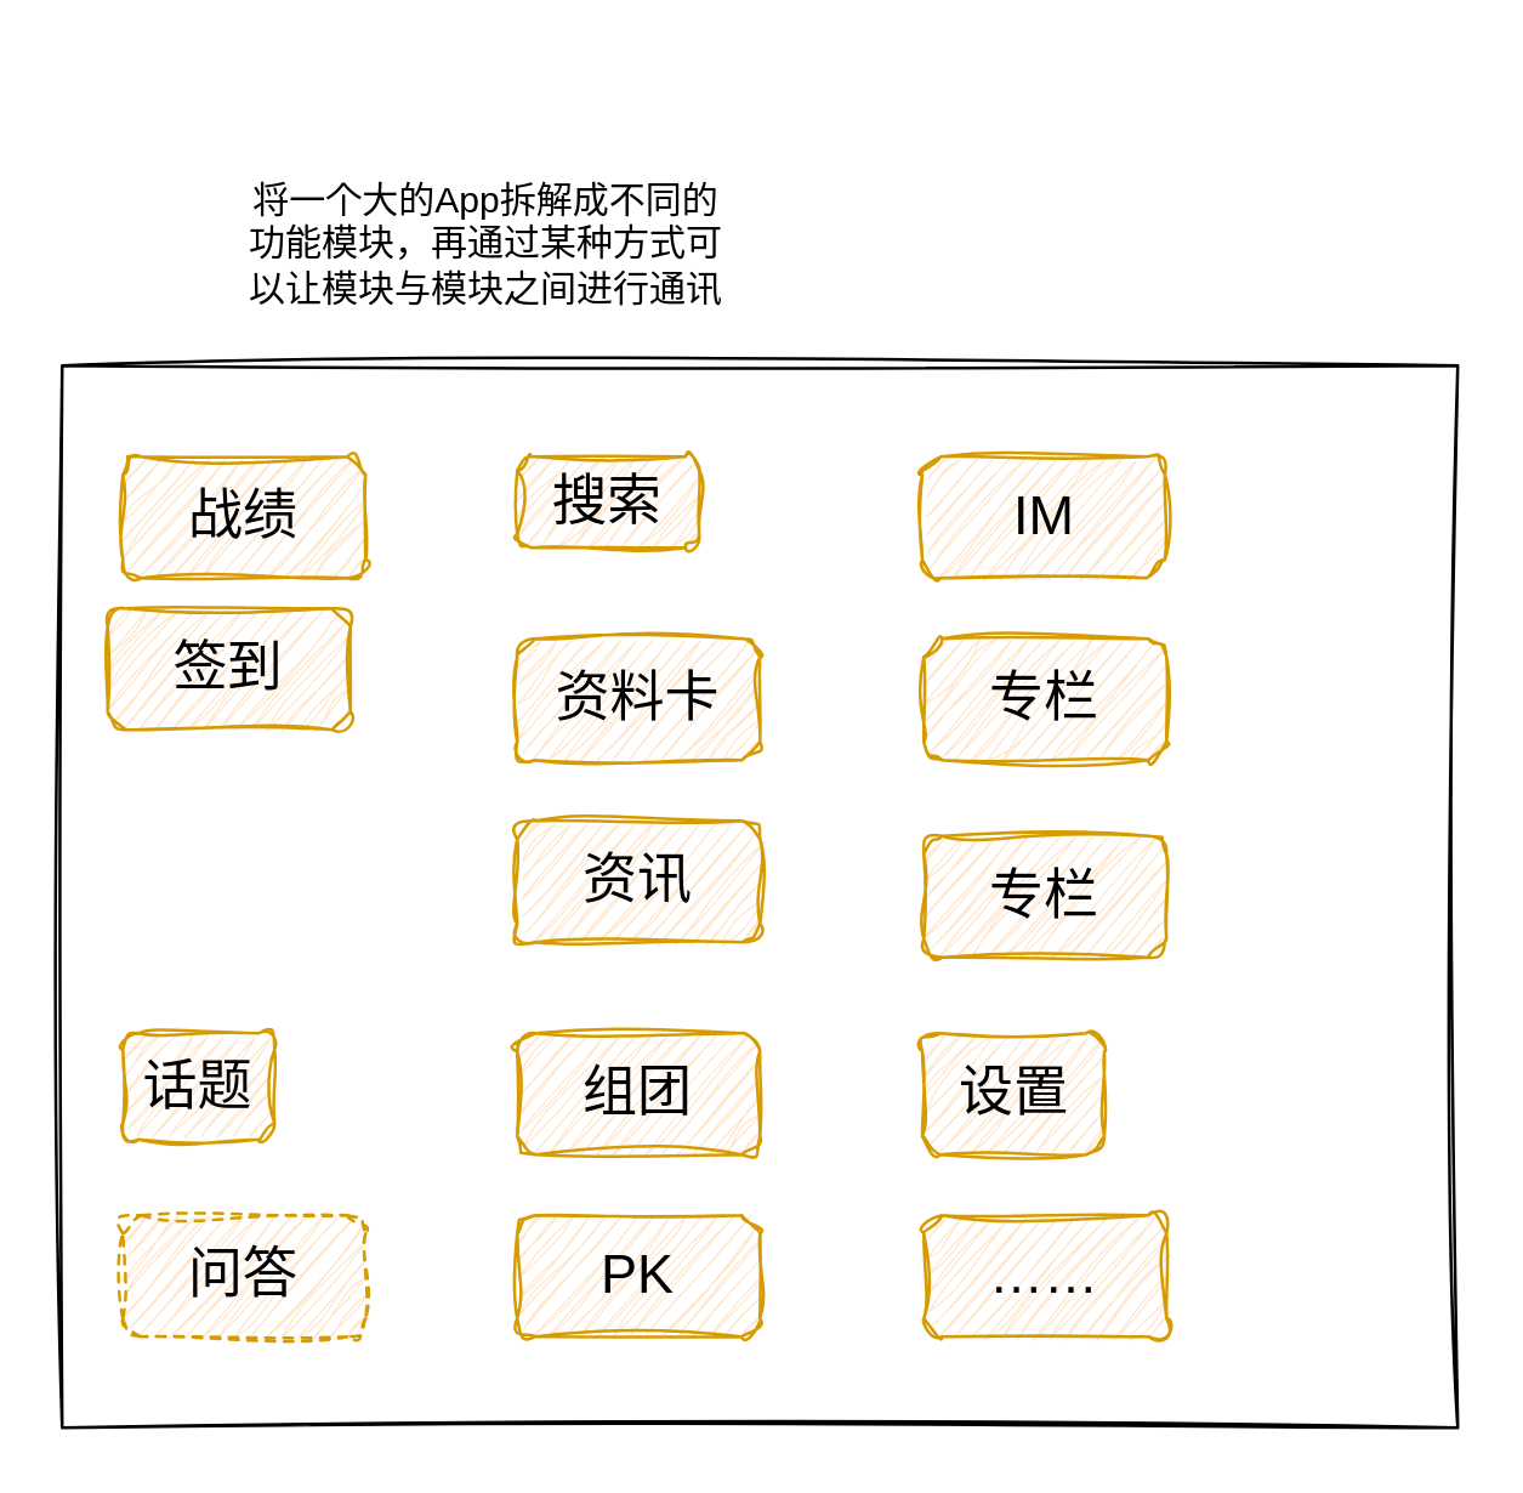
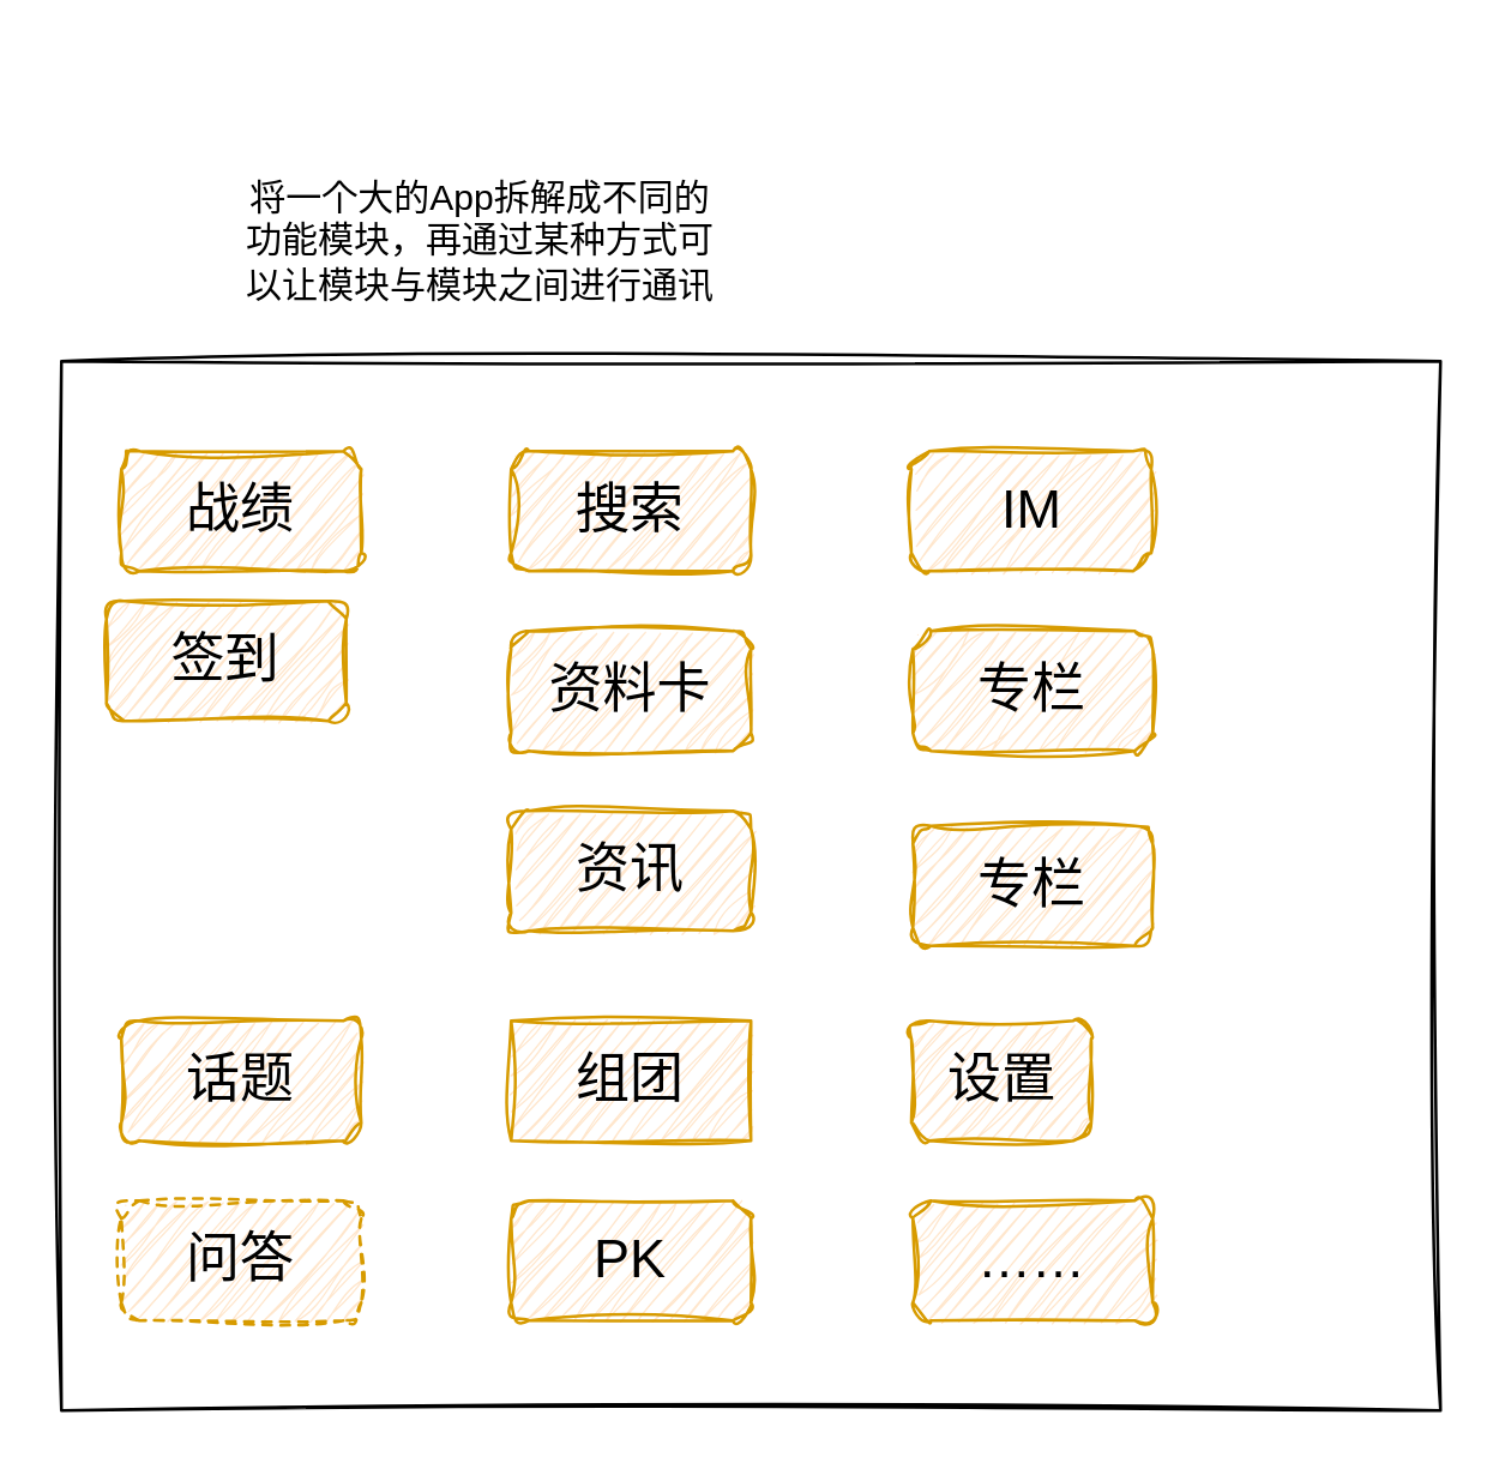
  <mxCell id="0" />
  <mxCell id="1" parent="0" />
  <mxCell id="2" value="" style="rounded=0;whiteSpace=wrap;html=1;sketch=1;curveFitting=1;jiggle=2;" vertex="1" parent="1"><mxGeometry x="20" y="120" width="460" height="350" as="geometry" /></mxCell>
  <mxCell id="3" value="&lt;font style=&quot;font-size: 18px;&quot;&gt;战绩&lt;/font&gt;" style="rounded=1;whiteSpace=wrap;html=1;fillColor=#ffe6cc;strokeColor=#d79b00;sketch=1;curveFitting=1;jiggle=2;" vertex="1" parent="1"><mxGeometry x="40" y="150" width="80" height="40" as="geometry" /></mxCell>
  <mxCell id="4" value="&lt;font style=&quot;font-size: 18px;&quot;&gt;签到&lt;/font&gt;" style="rounded=1;whiteSpace=wrap;html=1;fillColor=#ffe6cc;strokeColor=#d79b00;sketch=1;curveFitting=1;jiggle=2;" vertex="1" parent="1"><mxGeometry x="35" y="200" width="80" height="40" as="geometry" /></mxCell>
- <mxCell id="5" value="&lt;font style=&quot;font-size: 18px;&quot;&gt;话题&lt;/font&gt;" style="rounded=1;whiteSpace=wrap;html=1;fillColor=#ffe6cc;strokeColor=#d79b00;sketch=1;curveFitting=1;jiggle=2;" vertex="1" parent="1"><mxGeometry x="40" y="340" width="50" height="35" as="geometry" /></mxCell>
+ <mxCell id="5" value="&lt;font style=&quot;font-size: 18px;&quot;&gt;话题&lt;/font&gt;" style="rounded=1;whiteSpace=wrap;html=1;fillColor=#ffe6cc;strokeColor=#d79b00;sketch=1;curveFitting=1;jiggle=2;" vertex="1" parent="1"><mxGeometry x="40" y="340" width="80" height="40" as="geometry" /></mxCell>
  <mxCell id="6" value="&lt;font style=&quot;font-size: 18px;&quot;&gt;问答&lt;/font&gt;" style="rounded=1;whiteSpace=wrap;html=1;fillColor=#ffe6cc;strokeColor=#d79b00;sketch=1;curveFitting=1;jiggle=2;dashed=1;" vertex="1" parent="1"><mxGeometry x="40" y="400" width="80" height="40" as="geometry" /></mxCell>
  <mxCell id="7" value="&lt;font style=&quot;font-size: 18px;&quot;&gt;资料卡&lt;/font&gt;" style="rounded=1;whiteSpace=wrap;html=1;fillColor=#ffe6cc;strokeColor=#d79b00;sketch=1;curveFitting=1;jiggle=2;" vertex="1" parent="1"><mxGeometry x="170" y="210" width="80" height="40" as="geometry" /></mxCell>
- <mxCell id="8" value="&lt;span style=&quot;font-size: 18px;&quot;&gt;搜索&lt;/span&gt;" style="rounded=1;whiteSpace=wrap;html=1;fillColor=#ffe6cc;strokeColor=#d79b00;sketch=1;curveFitting=1;jiggle=2;" vertex="1" parent="1"><mxGeometry x="170" y="150" width="60" height="30" as="geometry" /></mxCell>
+ <mxCell id="8" value="&lt;span style=&quot;font-size: 18px;&quot;&gt;搜索&lt;/span&gt;" style="rounded=1;whiteSpace=wrap;html=1;fillColor=#ffe6cc;strokeColor=#d79b00;sketch=1;curveFitting=1;jiggle=2;" vertex="1" parent="1"><mxGeometry x="170" y="150" width="80" height="40" as="geometry" /></mxCell>
  <mxCell id="9" value="&lt;font style=&quot;font-size: 18px;&quot;&gt;资讯&lt;/font&gt;" style="rounded=1;whiteSpace=wrap;html=1;fillColor=#ffe6cc;strokeColor=#d79b00;sketch=1;curveFitting=1;jiggle=2;" vertex="1" parent="1"><mxGeometry x="170" y="270" width="80" height="40" as="geometry" /></mxCell>
- <mxCell id="10" value="&lt;font style=&quot;font-size: 18px;&quot;&gt;组团&lt;/font&gt;" style="rounded=1;whiteSpace=wrap;html=1;fillColor=#ffe6cc;strokeColor=#d79b00;sketch=1;curveFitting=1;jiggle=2;" vertex="1" parent="1"><mxGeometry x="170" y="340" width="80" height="40" as="geometry" /></mxCell>
+ <mxCell id="10" value="&lt;font style=&quot;font-size: 18px;&quot;&gt;组团&lt;/font&gt;" style="whiteSpace=wrap;html=1;fillColor=#ffe6cc;strokeColor=#d79b00;sketch=1;curveFitting=1;jiggle=2;rounded=0;" vertex="1" parent="1"><mxGeometry x="170" y="340" width="80" height="40" as="geometry" /></mxCell>
  <mxCell id="11" value="&lt;font style=&quot;font-size: 18px;&quot;&gt;……&lt;/font&gt;" style="rounded=1;whiteSpace=wrap;html=1;fillColor=#ffe6cc;strokeColor=#d79b00;sketch=1;curveFitting=1;jiggle=2;" vertex="1" parent="1"><mxGeometry x="304" y="400" width="80" height="40" as="geometry" /></mxCell>
  <mxCell id="12" value="将一个大的App拆解成不同的功能模块，再通过某种方式可以让模块与模块之间进行通讯" style="text;html=1;strokeColor=none;fillColor=none;align=center;verticalAlign=middle;whiteSpace=wrap;rounded=0;fontSize=12;" vertex="1" parent="1"><mxGeometry x="80" y="20" width="160" height="120" as="geometry" /></mxCell>
  <mxCell id="13" value="&lt;font style=&quot;font-size: 18px;&quot;&gt;IM&lt;/font&gt;" style="rounded=1;whiteSpace=wrap;html=1;fillColor=#ffe6cc;strokeColor=#d79b00;sketch=1;curveFitting=1;jiggle=2;" vertex="1" parent="1"><mxGeometry x="303.5" y="150" width="80" height="40" as="geometry" /></mxCell>
  <mxCell id="14" value="&lt;font style=&quot;font-size: 18px;&quot;&gt;专栏&lt;/font&gt;" style="rounded=1;whiteSpace=wrap;html=1;fillColor=#ffe6cc;strokeColor=#d79b00;sketch=1;curveFitting=1;jiggle=2;" vertex="1" parent="1"><mxGeometry x="304" y="210" width="80" height="40" as="geometry" /></mxCell>
  <mxCell id="15" value="&lt;font style=&quot;font-size: 18px;&quot;&gt;专栏&lt;/font&gt;" style="rounded=1;whiteSpace=wrap;html=1;fillColor=#ffe6cc;strokeColor=#d79b00;sketch=1;curveFitting=1;jiggle=2;" vertex="1" parent="1"><mxGeometry x="304" y="275" width="80" height="40" as="geometry" /></mxCell>
  <mxCell id="16" value="&lt;font style=&quot;font-size: 18px;&quot;&gt;设置&lt;/font&gt;" style="rounded=1;whiteSpace=wrap;html=1;fillColor=#ffe6cc;strokeColor=#d79b00;sketch=1;curveFitting=1;jiggle=2;" vertex="1" parent="1"><mxGeometry x="303.5" y="340" width="60" height="40" as="geometry" /></mxCell>
  <mxCell id="17" value="&lt;font style=&quot;font-size: 18px;&quot;&gt;PK&lt;/font&gt;" style="rounded=1;whiteSpace=wrap;html=1;fillColor=#ffe6cc;strokeColor=#d79b00;sketch=1;curveFitting=1;jiggle=2;" vertex="1" parent="1"><mxGeometry x="170" y="400" width="80" height="40" as="geometry" /></mxCell>
